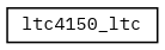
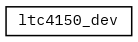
  digraph {
    rankdir=LR
    fontname="IBM Plex Mono"
-   n1 [color=black fillcolor=white fontname="IBM Plex Mono" fontsize=10 height=0.2 label=ltc4150_ltc shape=record style=filled width=0.4]
+   n1 [color=black fillcolor=white fontname="IBM Plex Mono" fontsize=10 height=0.2 label=ltc4150_dev shape=record style=filled width=0.4]
  }
